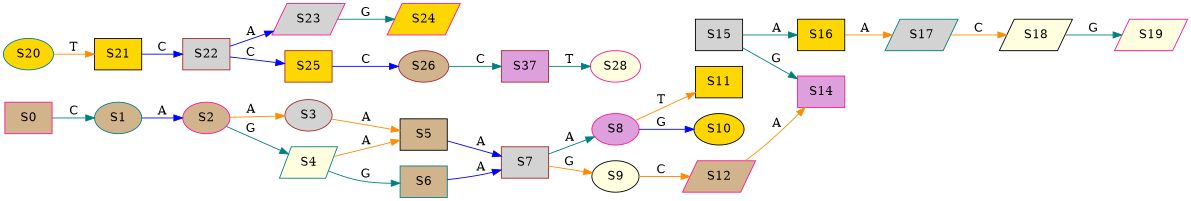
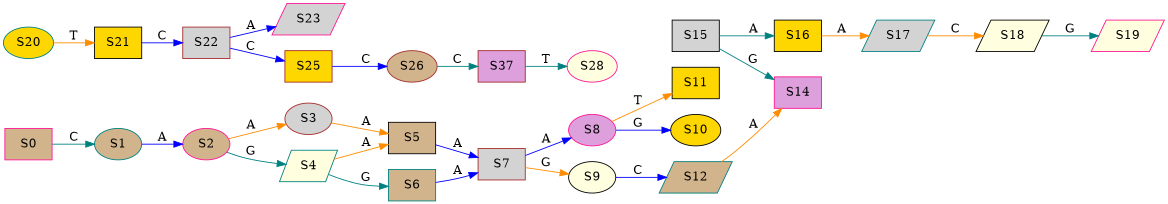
  strict digraph {
    rankdir=LR
    node [color=deeppink fillcolor=tan shape=box style=filled]
    edge [color=blue]
    S1 [color=teal shape=ellipse]
    S0
    S2 [shape=ellipse]
    S3 [color=brown fillcolor=lightgrey shape=ellipse]
    S4 [color=teal fillcolor=lightyellow shape=parallelogram]
    S5 [color=black]
    S6 [color=teal]
    S7 [color=brown fillcolor=lightgrey]
    S8 [fillcolor=plum shape=ellipse]
    S9 [color=black fillcolor=lightyellow shape=ellipse]
    S10 [color=black fillcolor=gold shape=ellipse]
    S11 [color=black fillcolor=gold]
-   S12 [shape=parallelogram]
+   S12 [color=teal shape=parallelogram]
    S14 [fillcolor=plum]
    S15 [color=black fillcolor=lightgrey]
    S16 [color=black fillcolor=gold]
    S17 [color=teal fillcolor=lightgrey shape=parallelogram]
    S18 [color=black fillcolor=lightyellow shape=parallelogram]
    S19 [fillcolor=lightyellow shape=parallelogram]
    S20 [color=teal fillcolor=gold shape=ellipse]
    S21 [color=black fillcolor=gold]
    S22 [color=brown fillcolor=lightgrey]
    S23 [fillcolor=lightgrey shape=parallelogram]
    S25 [color=brown fillcolor=gold]
-   S24 [fillcolor=gold shape=parallelogram]
    S26 [color=brown shape=ellipse]
    n27 [color=brown fillcolor=plum label=S37]
    S28 [fillcolor=lightyellow shape=ellipse]
    S1 -> S2 [label=A]
    S0 -> S1 [color=teal label=C]
    S2 -> S3 [color=darkorange label=A]
    S2 -> S4 [color=teal label=G]
    S3 -> S5 [color=darkorange label=A]
    S4 -> S5 [color=darkorange label=A]
    S4 -> S6 [color=teal label=G]
    S5 -> S7 [label=A]
    S6 -> S7 [label=A]
-   S7 -> S8 [color=teal label=A]
+   S7 -> S8 [label=A]
    S7 -> S9 [color=darkorange label=G]
    S8 -> S10 [label=G]
    S8 -> S11 [color=darkorange label=T]
-   S9 -> S12 [color=darkorange label=C]
+   S9 -> S12 [label=C]
    S12 -> S14 [color=darkorange label=A]
    S15 -> S14 [color=teal label=G]
    S15 -> S16 [color=teal label=A]
    S16 -> S17 [color=darkorange label=A]
    S17 -> S18 [color=darkorange label=C]
    S18 -> S19 [color=teal label=G]
    S20 -> S21 [color=darkorange label=T]
    S21 -> S22 [label=C]
    S22 -> S23 [label=A]
    S22 -> S25 [label=C]
-   S23 -> S24 [color=teal label=G]
    S25 -> S26 [label=C]
    S26 -> n27 [color=teal label=C]
    n27 -> S28 [color=teal label=T]
  }
